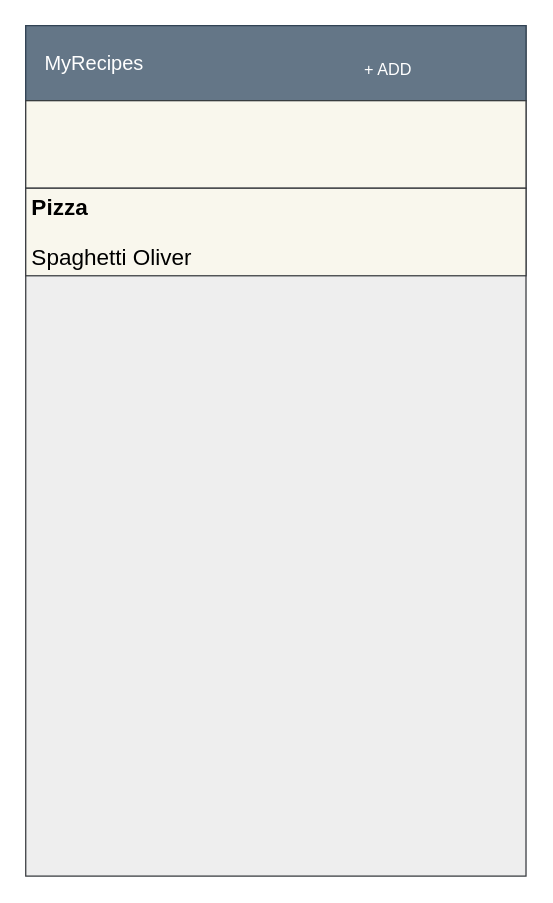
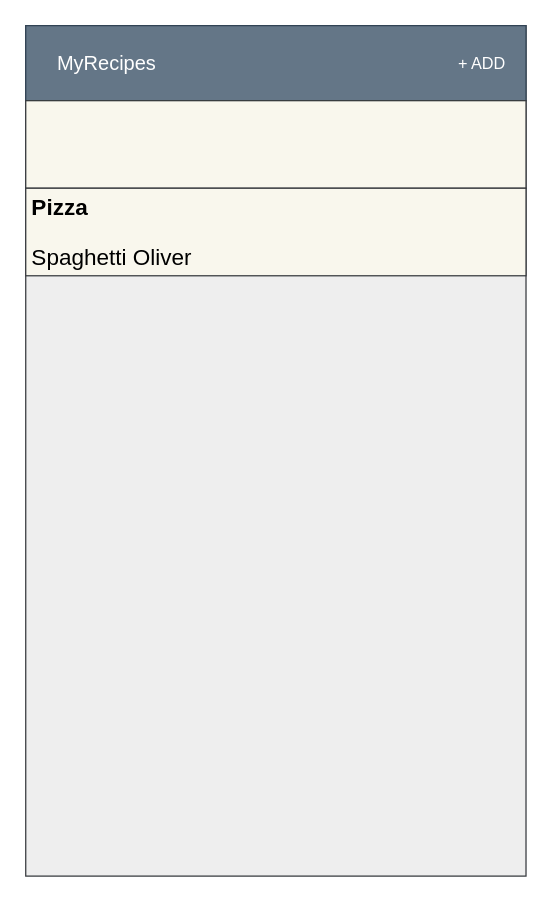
  <mxCell id="0" />
  <mxCell id="1" parent="0" />
  <mxCell id="2" value="" style="rounded=0;whiteSpace=wrap;html=1;fillColor=#eeeeee;strokeColor=#36393d;" vertex="1" parent="1"><mxGeometry x="20" y="20" width="400" height="680" as="geometry" /></mxCell>
  <mxCell id="3" value="" style="rounded=0;whiteSpace=wrap;html=1;fillColor=#647687;strokeColor=#314354;fontColor=#ffffff;" vertex="1" parent="1"><mxGeometry x="20" y="20" width="400" height="60" as="geometry" /></mxCell>
- <mxCell id="4" value="&lt;font style=&quot;font-size: 16px&quot; color=&quot;#ffffff&quot;&gt;MyRecipes&lt;/font&gt;" style="text;html=1;strokeColor=none;fillColor=none;align=center;verticalAlign=middle;whiteSpace=wrap;rounded=0;" vertex="1" parent="1"><mxGeometry x="30" y="30" width="90" height="40" as="geometry" /></mxCell>
- <mxCell id="5" value="&lt;font style=&quot;font-size: 13px&quot; color=&quot;#ffffff&quot;&gt;+ ADD&lt;/font&gt;" style="text;html=1;strokeColor=none;fillColor=none;align=center;verticalAlign=middle;whiteSpace=wrap;rounded=0;fontSize=14;" vertex="1" parent="1"><mxGeometry x="285" y="40" width="50" height="30" as="geometry" /></mxCell>
+ <mxCell id="4" value="&lt;font style=&quot;font-size: 16px&quot; color=&quot;#ffffff&quot;&gt;MyRecipes&lt;/font&gt;" style="text;html=1;strokeColor=none;fillColor=none;align=center;verticalAlign=middle;whiteSpace=wrap;rounded=0;" vertex="1" parent="1"><mxGeometry x="40" y="30" width="90" height="40" as="geometry" /></mxCell>
+ <mxCell id="5" value="&lt;font style=&quot;font-size: 13px&quot; color=&quot;#ffffff&quot;&gt;+ ADD&lt;/font&gt;" style="text;html=1;strokeColor=none;fillColor=none;align=center;verticalAlign=middle;whiteSpace=wrap;rounded=0;fontSize=14;" vertex="1" parent="1"><mxGeometry x="360" y="35" width="50" height="30" as="geometry" /></mxCell>
  <mxCell id="6" value="" style="rounded=0;whiteSpace=wrap;html=1;fontSize=16;fillColor=#f9f7ed;strokeColor=#36393d;" vertex="1" parent="1"><mxGeometry x="20" y="80" width="400" height="70" as="geometry" /></mxCell>
  <mxCell id="7" value="" style="rounded=0;whiteSpace=wrap;html=1;fontSize=16;fillColor=#f9f7ed;strokeColor=#36393d;" vertex="1" parent="1"><mxGeometry x="20" y="150" width="400" height="70" as="geometry" /></mxCell>
  <mxCell id="8" value="&lt;p style=&quot;line-height: 1&quot;&gt;&lt;/p&gt;&lt;h1 style=&quot;font-size: 18px&quot;&gt;Pizza&lt;/h1&gt;&lt;p style=&quot;font-size: 18px&quot;&gt;Spaghetti Oliver&lt;/p&gt;&lt;p&gt;&lt;/p&gt;" style="text;html=1;strokeColor=none;fillColor=none;spacing=5;spacingTop=-20;whiteSpace=wrap;overflow=hidden;rounded=0;fontSize=16;" vertex="1" parent="1"><mxGeometry x="20" y="150" width="210" height="70" as="geometry" /></mxCell>
